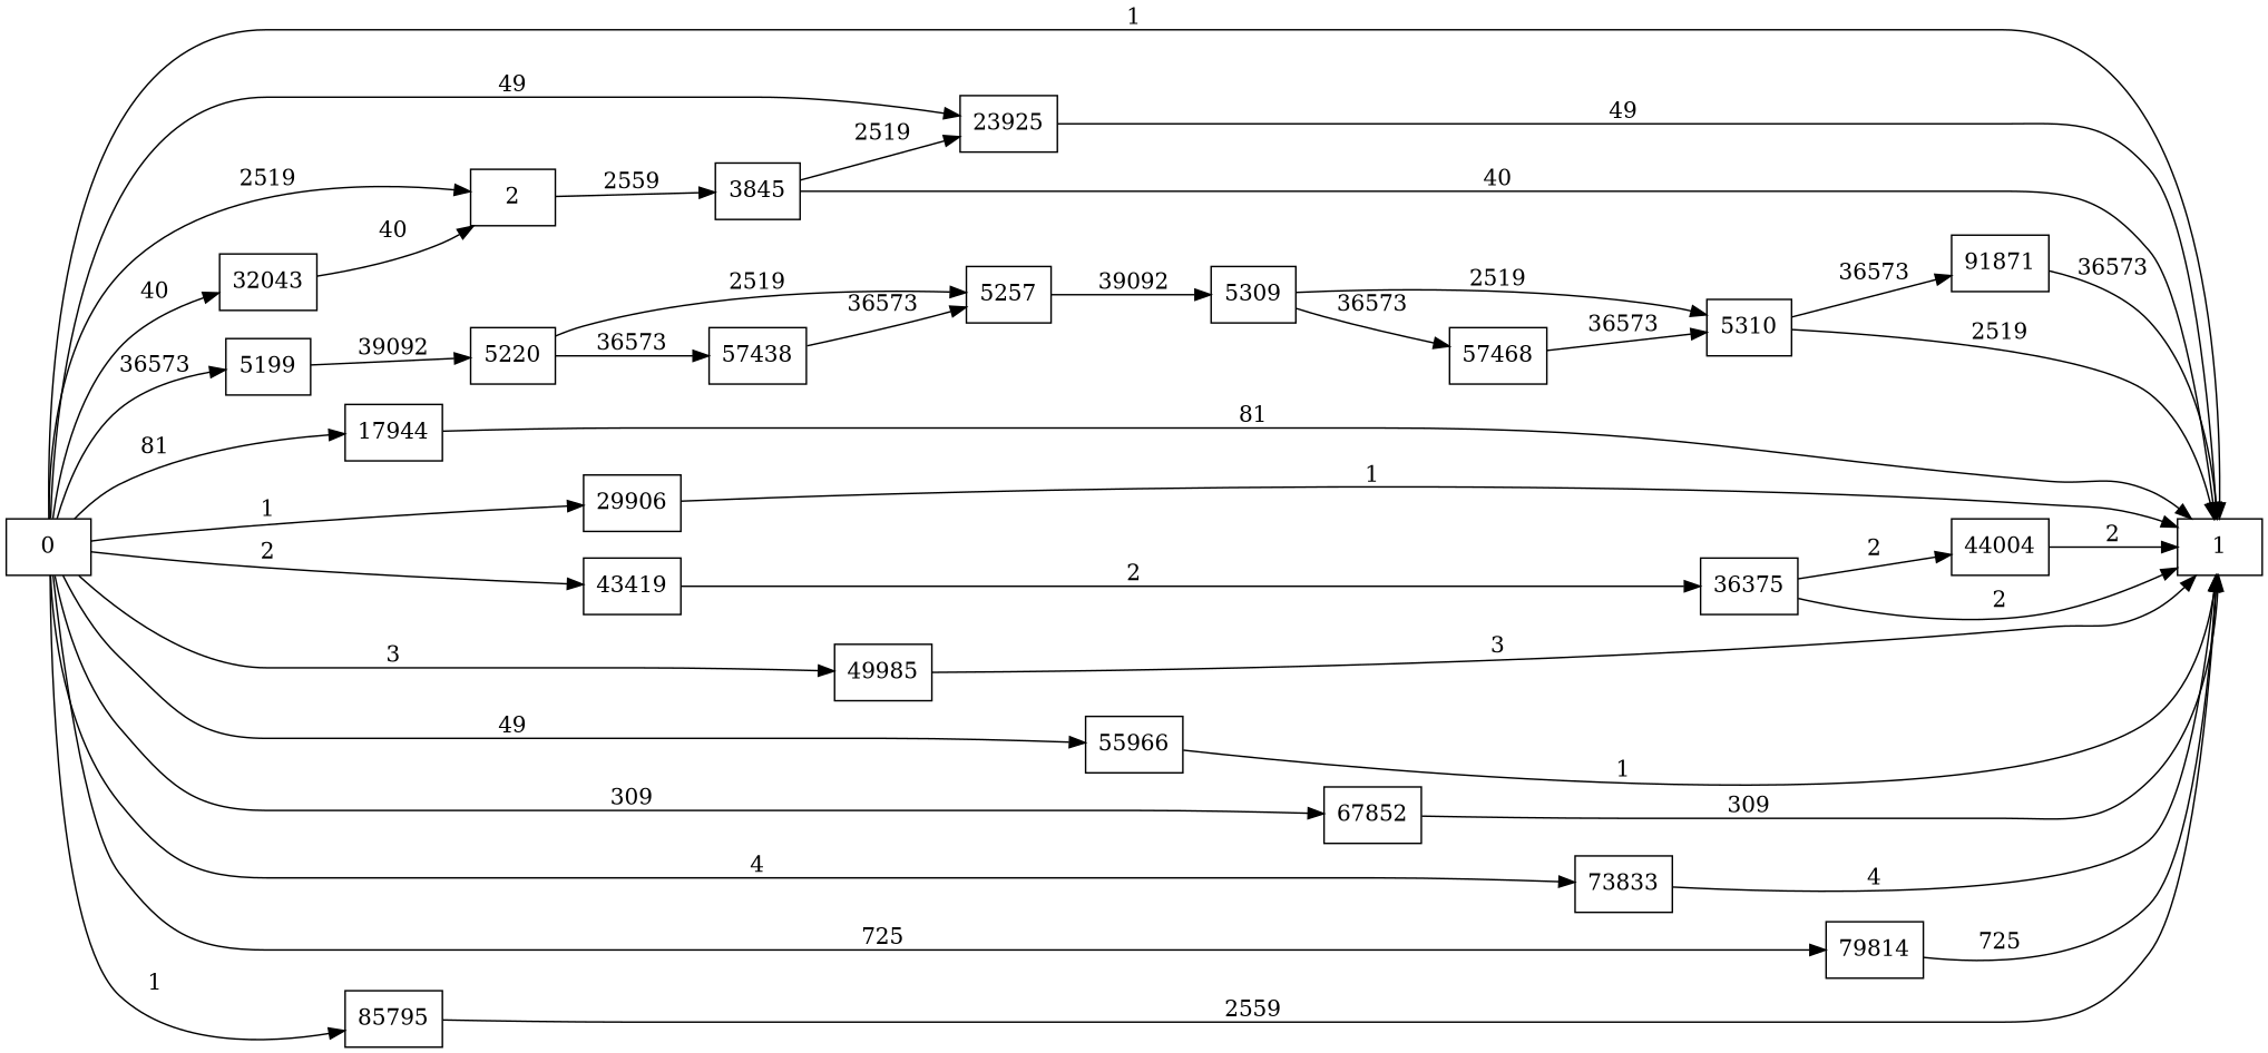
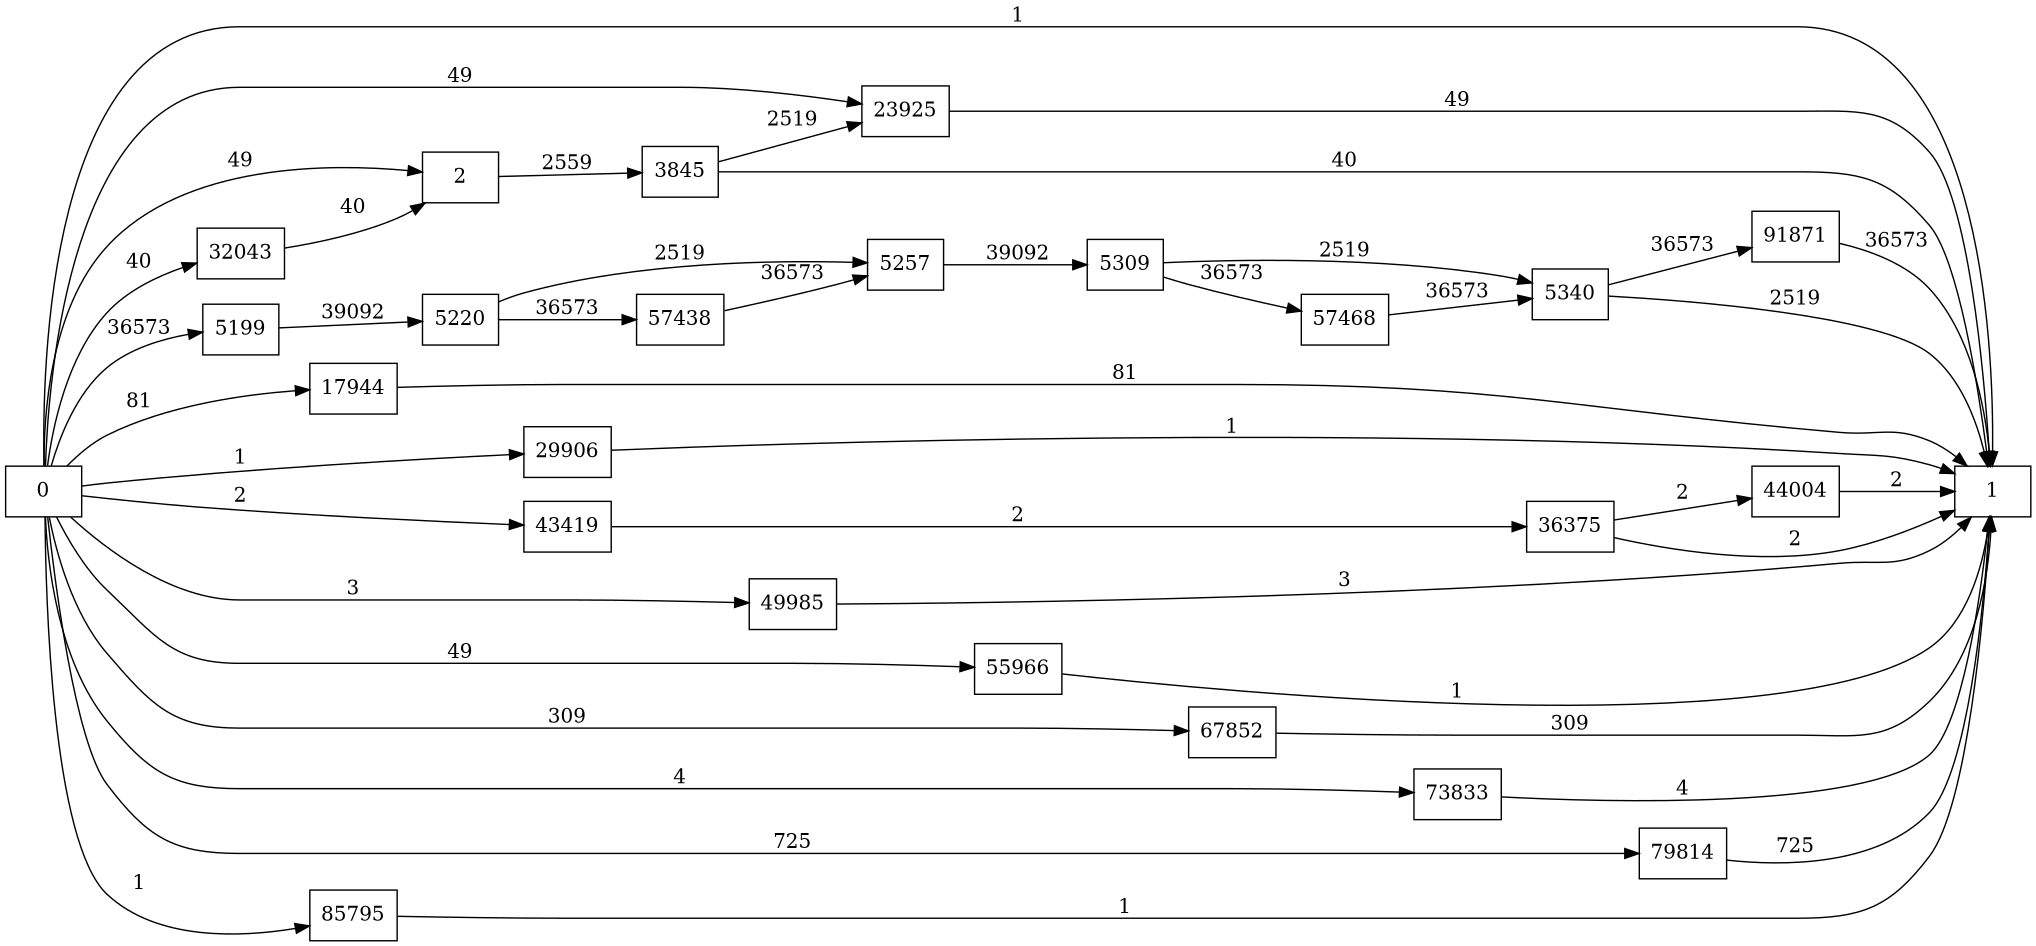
  digraph {
    rankdir=LR
    node [shape=rectangle]
    2
    3845
    1
    23925
    5199
    5220
    5257
    57438
    5309
-   5340 [label=5310]
+   5340
    57468
    n12 [label=91871]
    17944
    29906
    32043
    36375
    44004
    43419
    49985
    55966
    67852
    73833
    79814
    85795
    0
    2 -> 3845 [label=2559]
    3845 -> 1 [label=40]
    3845 -> 23925 [label=2519]
    23925 -> 1 [label=49]
    5199 -> 5220 [label=39092]
    5220 -> 5257 [label=2519]
    5220 -> 57438 [label=36573]
    5257 -> 5309 [label=39092]
    57438 -> 5257 [label=36573]
    5309 -> 5340 [label=2519]
    5309 -> 57468 [label=36573]
    5340 -> 1 [label=2519]
    5340 -> n12 [label=36573]
    57468 -> 5340 [label=36573]
    n12 -> 1 [label=36573]
    17944 -> 1 [label=81]
    29906 -> 1 [label=1]
    32043 -> 2 [label=40]
    36375 -> 1 [label=2]
    36375 -> 44004 [label=2]
    44004 -> 1 [label=2]
    43419 -> 36375 [label=2]
    49985 -> 1 [label=3]
    55966 -> 1 [label=1]
    67852 -> 1 [label=309]
    73833 -> 1 [label=4]
    79814 -> 1 [label=725]
-   85795 -> 1 [label=2559]
-   0 -> 2 [label=2519]
+   85795 -> 1 [label=1]
+   0 -> 2 [label=49]
    0 -> 1 [label=1]
    0 -> 23925 [label=49]
    0 -> 5199 [label=36573]
    0 -> 17944 [label=81]
    0 -> 29906 [label=1]
    0 -> 32043 [label=40]
    0 -> 43419 [label=2]
    0 -> 49985 [label=3]
    0 -> 55966 [label=49]
    0 -> 67852 [label=309]
    0 -> 73833 [label=4]
    0 -> 79814 [label=725]
    0 -> 85795 [label=1]
  }
